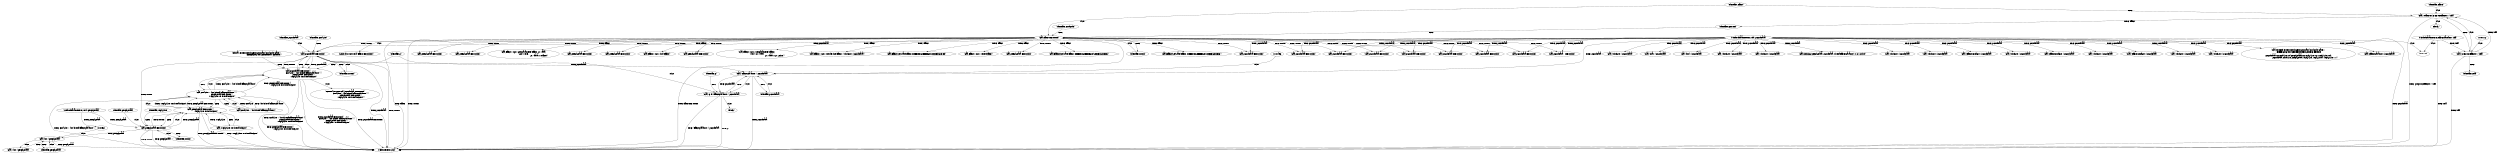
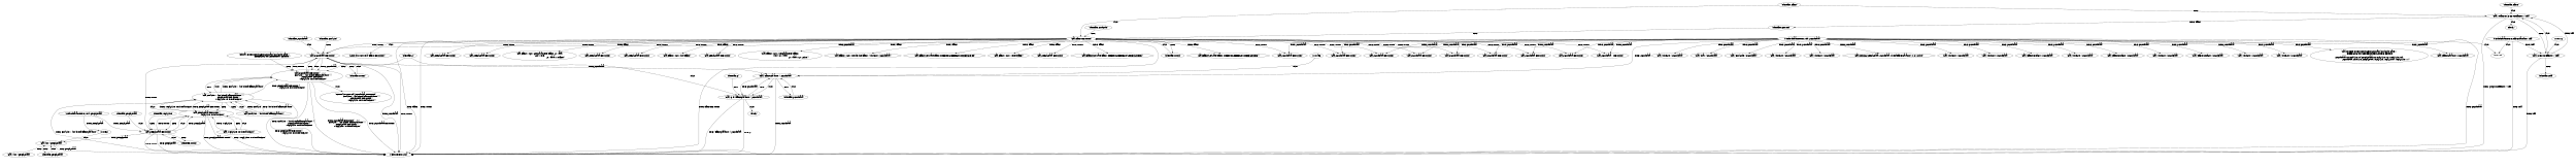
  digraph {
    n1 [label="(Call,pCmdData == NULL)"]
    n2 [label="(Call,pCmdData == NULL||\n                    cmdSize < (int)sizeof(effect_param_t) ||\n                    pReplyData == NULL ||\n                     *replySize != sizeof(int32_t))"]
    n3 [label="(Call,pReplyData == NULL)"]
    n4 [label="(Call,(effect_param_t *) pCmdData)"]
    n5 [label="(MethodReturn,int)"]
    n6 [label="(Identifier,NULL)"]
    n7 [label="(Call,cmdSize < (int)sizeof(effect_param_t) ||\n                    pReplyData == NULL ||\n                     *replySize != sizeof(int32_t))"]
    n8 [label="(ControlStructure,if (pCmdData == NULL||\n                    cmdSize < (int)sizeof(effect_param_t) ||\n                    pReplyData == NULL ||\n                     *replySize != sizeof(int32_t)))"]
    n9 [label="(Call,pReplyData == NULL ||\n                     *replySize != int(int32_t))"]
    n10 [label="(Call,(int *)pReplyData)"]
    n11 [label="(Identifier,NULL)"]
    n12 [label="(Call,*p = (effect_param_t *) pCmdData)"]
    n13 [label="(Identifier,pCmdData)"]
    n14 [label="(MethodParameterIn,void *pCmdData)"]
    n15 [label="(Call,(uint32_t *)pCmdData)"]
    n16 [label="(Call,(uint32_t *)pCmdData)"]
    n17 [label="(Call,ALOGE(\"PreProcessingFx_Command cmdCode Case: \"\n \"EFFECT_CMD_SET_FEATURE_CONFIG: ERROR\n\"\n \"pCmdData %p cmdSize %d pReplyData %p replySize %p *replySize %d\",\n                        pCmdData, cmdSize, pReplyData, replySize, replySize ? *replySize : -1))"]
    n18 [label="(Call,(effect_param_t *)pCmdData)"]
    n19 [label="(Call,pCmdData == NULL)"]
    n20 [label="(Call,(uint32_t *)pCmdData)"]
    n21 [label="(Call,pCmdData    == NULL)"]
    n22 [label="(Call,pCmdData == NULL)"]
    n23 [label="(Call,pCmdData == NULL)"]
    n24 [label="(Call,(char *)pCmdData)"]
-   n25 [label="(Call,(bool *)pCmdData)"]
+   n25 [label="(Call,(cmdCode *)pCmdData)"]
    n26 [label="(Call,(uint32_t *)pCmdData)"]
    n27 [label="(Call,pCmdData == NULL)"]
    n28 [label="(Call,(uint32_t *)pCmdData)"]
    n29 [label="(Call,memcpy(pReplyData, pCmdData, sizeof(effect_param_t) + p->psize))"]
    n30 [label="(Call,(uint32_t *)pCmdData)"]
    n31 [label="(Call,(uint32_t *)pCmdData)"]
    n32 [label="(Call,pCmdData == NULL)"]
    n33 [label="(Call,(effect_config_t *)pCmdData)"]
    n34 [label="(Call,pCmdData == NULL)"]
    n35 [label="(Call,(uint32_t *)pCmdData)"]
    n36 [label="(Call,(effect_config_t *)pCmdData)"]
    n37 [label="(Call,pCmdData == NULL)"]
    n38 [label="(Call,(uint32_t *)pCmdData)"]
    n39 [label="(Call,(effect_config_t *)pCmdData)"]
    n40 [label="(Call,pCmdData == NULL)"]
    1000100
    n42 [label="(Call,effect == NULL)"]
    n43 [label="(Identifier,NULL)"]
    n44 [label="(Call,Effect_SetState(effect, PREPROC_EFFECT_STATE_CONFIG))"]
    n45 [label="(ControlStructure,if (effect == NULL))"]
    n46 [label="(Call,pReplyData == NULL)"]
    n47 [label="(Call,pReplyData == NULL)"]
    n48 [label="(Call,effect->ops->get_parameter(effect, p->data,\n &p->vsize,\n                                                       p->data + voffset))"]
    n49 [label="(Call,pReplyData == NULL)"]
    n50 [label="(Call,pReplyData == NULL)"]
    n51 [label="(Call,effect->ops->init(effect))"]
    n52 [label="(Call,pReplyData == NULL)"]
    n53 [label="(Call,effect->ops->set_parameter(effect,\n (void *)p->data,\n                                                                p->data + p->psize))"]
    n54 [label="(Call,effect->ops->set_device(effect, *(uint32_t *)pCmdData))"]
    n55 [label="(Call,Effect_SetState(effect, PREPROC_EFFECT_STATE_ACTIVE))"]
    n56 [label="(Call,effect->ops->reset(effect))"]
    n57 [label="(Call,pReplyData == NULL)"]
    n58 [label="(Call,Effect_SetState(effect, PREPROC_EFFECT_STATE_CONFIG))"]
    n59 [label="(Call,* effect = (preproc_effect_t *) self)"]
    n60 [label="(Call,(preproc_effect_t *) self)"]
    n61 [label="(Block,)"]
    n62 [label="(Identifier,EINVAL)"]
    n63 [label="(Identifier,self)"]
    n64 [label="(MethodParameterIn,effect_handle_t  self)"]
    n65 [label="(Call,cmdSize < (int)sizeof(effect_param_t))"]
    n66 [label="(Call,*replySize != sizeof(int32_t))"]
    n67 [label="(Call,*(int *)pReplyData)"]
    n68 [label="(Identifier,pReplyData)"]
    n69 [label="(Block,)"]
    n70 [label="(Identifier,p)"]
    n71 [label="(Identifier,p)"]
    n72 [label="(Identifier,cmdCode)"]
    n73 [label="(Identifier,cmdSize)"]
    n74 [label="(Identifier,pCmdData)"]
    n75 [label="(Identifier,effect)"]
    n76 [label="(Literal,\"PreProcessingFx_Command cmdCode Case: \"\n                         \"EFFECT_CMD_SET_PARAM: ERROR\")"]
    n77 [label="(Identifier,pReplyData)"]
    n78 [label="(MethodParameterIn,void *pReplyData)"]
    1000521
    n80 [label="(Identifier,effect)"]
    n81 [label="(Identifier,replySize)"]
    1000112
    1000496
    n1 -> n2 [label="AST: "]
    n1 -> n2 [label="DDG: pCmdData"]
    n1 -> n2 [label="DDG: NULL"]
    n1 -> n3 [label="DDG: NULL"]
    n1 -> n4 [label="DDG: pCmdData"]
    n1 -> n5 [label="DDG: pCmdData"]
    n1 -> n5 [label="DDG: NULL"]
    n1 -> n6 [label="CFG: "]
    n2 -> n1 [label="CFG: "]
    n2 -> n5 [label="DDG: pCmdData == NULL"]
    n2 -> n5 [label="DDG: cmdSize < (int)sizeof(effect_param_t) ||\n                    pReplyData == NULL ||\n                     *replySize != sizeof(int32_t)"]
    n2 -> n5 [label="DDG: pCmdData == NULL||\n                    cmdSize < (int)sizeof(effect_param_t) ||\n                    pReplyData == NULL ||\n                     *replySize != sizeof(int32_t)"]
    n2 -> n7 [label="CFG: "]
    n2 -> n8 [label="AST: "]
    n3 -> n5 [label="DDG: pReplyData"]
    n3 -> n5 [label="DDG: NULL"]
    n3 -> n9 [label="AST: "]
    n3 -> n9 [label="DDG: pReplyData"]
    n3 -> n9 [label="DDG: NULL"]
    n3 -> n10 [label="DDG: pReplyData"]
    n3 -> n11 [label="CFG: "]
    n4 -> n5 [label="DDG: pCmdData"]
    n4 -> n12 [label="AST: "]
    n4 -> n12 [label="DDG: pCmdData"]
    n4 -> n13 [label="CFG: "]
    n6 -> n1 [label="AST: "]
    n7 -> n2 [label="AST: "]
    n7 -> n2 [label="DDG: cmdSize < (int)sizeof(effect_param_t)"]
    n7 -> n2 [label="DDG: pReplyData == NULL ||\n                     *replySize != sizeof(int32_t)"]
    n7 -> n5 [label="DDG: pReplyData == NULL ||\n                     *replySize != sizeof(int32_t)"]
    n7 -> n5 [label="DDG: cmdSize < (int)sizeof(effect_param_t)"]
    n7 -> n9 [label="CFG: "]
    n7 -> n65 [label="CFG: "]
    n9 -> n3 [label="CFG: "]
    n9 -> n5 [label="DDG: *replySize != sizeof(int32_t)"]
    n9 -> n5 [label="DDG: pReplyData == NULL"]
    n9 -> n7 [label="AST: "]
    n9 -> n7 [label="DDG: pReplyData == NULL"]
    n9 -> n7 [label="DDG: *replySize != sizeof(int32_t)"]
    n9 -> n66 [label="CFG: "]
    n10 -> n5 [label="DDG: pReplyData"]
-   n10 -> n67 [label="AST: "]
    n10 -> n68 [label="CFG: "]
    n11 -> n3 [label="AST: "]
    n12 -> n4 [label="CFG: "]
    n12 -> n5 [label="DDG: p"]
    n12 -> n5 [label="DDG: (effect_param_t *) pCmdData"]
    n12 -> n69 [label="AST: "]
    n13 -> n4 [label="AST: "]
    n14 -> n1 [label="DDG: pCmdData"]
    n14 -> n4 [label="DDG: pCmdData"]
    n14 -> n5 [label="DDG: pCmdData"]
    n14 -> n15 [label="DDG: pCmdData"]
    n14 -> n16 [label="DDG: pCmdData"]
    n14 -> n17 [label="DDG: pCmdData"]
    n14 -> n18 [label="DDG: pCmdData"]
    n14 -> n19 [label="DDG: pCmdData"]
    n14 -> n20 [label="DDG: pCmdData"]
    n14 -> n21 [label="DDG: pCmdData"]
    n14 -> n22 [label="DDG: pCmdData"]
    n14 -> n23 [label="DDG: pCmdData"]
    n14 -> n24 [label="DDG: pCmdData"]
    n14 -> n25 [label="DDG: pCmdData"]
    n14 -> n26 [label="DDG: pCmdData"]
    n14 -> n27 [label="DDG: pCmdData"]
    n14 -> n28 [label="DDG: pCmdData"]
    n14 -> n29 [label="DDG: pCmdData"]
    n14 -> n30 [label="DDG: pCmdData"]
    n14 -> n31 [label="DDG: pCmdData"]
    n14 -> n32 [label="DDG: pCmdData"]
    n14 -> n33 [label="DDG: pCmdData"]
    n14 -> n34 [label="DDG: pCmdData"]
    n14 -> n35 [label="DDG: pCmdData"]
    n14 -> n36 [label="DDG: pCmdData"]
    n14 -> n37 [label="DDG: pCmdData"]
    n14 -> n38 [label="DDG: pCmdData"]
    n14 -> n39 [label="DDG: pCmdData"]
    n14 -> n40 [label="DDG: pCmdData"]
    n14 -> 1000100 [label="AST: "]
    n42 -> n1 [label="DDG: NULL"]
    n42 -> n5 [label="DDG: effect == NULL"]
    n42 -> n5 [label="DDG: effect"]
    n42 -> n5 [label="DDG: NULL"]
    n42 -> n19 [label="DDG: NULL"]
    n42 -> n21 [label="DDG: NULL"]
    n42 -> n22 [label="DDG: NULL"]
    n42 -> n23 [label="DDG: NULL"]
    n42 -> n27 [label="DDG: NULL"]
    n42 -> n32 [label="DDG: NULL"]
    n42 -> n34 [label="DDG: NULL"]
    n42 -> n37 [label="DDG: NULL"]
    n42 -> n40 [label="DDG: NULL"]
    n42 -> n43 [label="CFG: "]
    n42 -> n44 [label="DDG: effect"]
    n42 -> n45 [label="AST: "]
    n42 -> n46 [label="DDG: NULL"]
    n42 -> n47 [label="DDG: NULL"]
    n42 -> n48 [label="DDG: effect"]
    n42 -> n49 [label="DDG: NULL"]
    n42 -> n50 [label="DDG: NULL"]
    n42 -> n51 [label="DDG: effect"]
    n42 -> n52 [label="DDG: NULL"]
    n42 -> n53 [label="DDG: effect"]
    n42 -> n54 [label="DDG: effect"]
    n42 -> n55 [label="DDG: effect"]
    n42 -> n56 [label="DDG: effect"]
    n42 -> n57 [label="DDG: NULL"]
    n42 -> n58 [label="DDG: effect"]
    n43 -> n42 [label="AST: "]
    n59 -> n5 [label="DDG: (preproc_effect_t *) self"]
    n59 -> n60 [label="CFG: "]
    n59 -> n61 [label="AST: "]
    n59 -> n62 [label="DDG: effect"]
    n60 -> n5 [label="DDG: self"]
    n60 -> n59 [label="AST: "]
    n60 -> n59 [label="DDG: self"]
    n60 -> n63 [label="CFG: "]
    n62 -> n42 [label="CFG: "]
    n64 -> n5 [label="DDG: self"]
    n64 -> 1000100 [label="AST: "]
    n64 -> n60 [label="DDG: self"]
    n65 -> n7 [label="AST: "]
    n65 -> n7 [label="DDG: cmdSize"]
    n65 -> n7 [label="DDG: (int)sizeof(effect_param_t)"]
    n66 -> n9 [label="AST: "]
    n66 -> n9 [label="DDG: *replySize"]
    n67 -> n10 [label="CFG: "]
    n68 -> n10 [label="AST: "]
    n70 -> n12 [label="CFG: "]
    n71 -> n2 [label="CFG: "]
    n71 -> n12 [label="AST: "]
    n72 -> n42 [label="CFG: "]
    n73 -> n1 [label="CFG: "]
    n74 -> n1 [label="AST: "]
    n75 -> n59 [label="AST: "]
    n76 -> n2 [label="CFG: "]
    n77 -> n3 [label="AST: "]
    n78 -> n3 [label="DDG: pReplyData"]
    n78 -> 1000521 [label="DDG: pReplyData"]
    1000521 -> n10 [label="AST: "]
    n80 -> n42 [label="AST: "]
    n80 -> n59 [label="CFG: "]
    n81 -> n3 [label="CFG: "]
    1000112 -> n60 [label="AST: "]
    1000496 -> n4 [label="AST: "]
  }
